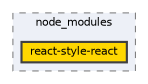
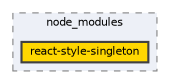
  digraph {
    compound=true
-   n1 [color=grey25 fillcolor=gold fontname=Helvetica fontsize=10 height=0.2 label="react-style-react" shape=box style="filled,bold" width=0.4]
+   n1 [color=grey25 fillcolor=gold fontname=Helvetica fontsize=10 height=0.2 label="react-style-singleton" shape=box style="filled,bold" width=0.4]
    subgraph cluster_1 {
      bgcolor="#edf0f7"
      fontname=Helvetica
      fontsize=10
      label=node_modules
      pencolor=grey50
      style="filled,dashed"
      n1
    }
  }
